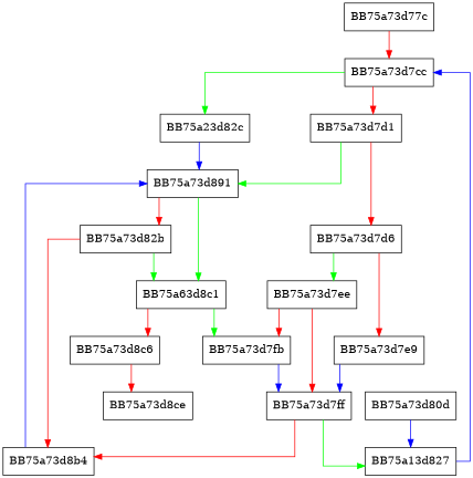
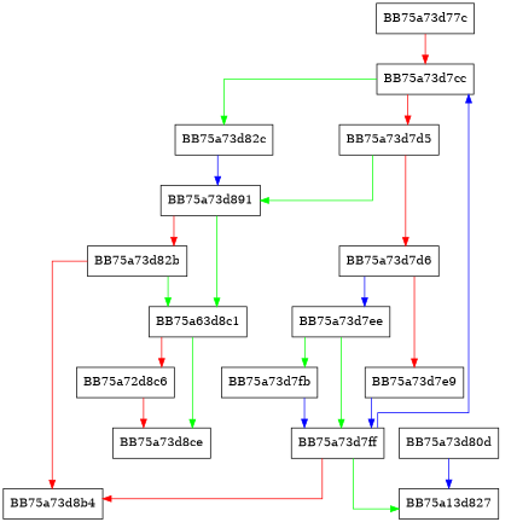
  digraph {
    splines=ortho
    node [shape=box]
    edge [color=red]
    BB75a73d77c
    BB75a73d7cc
-   BB75a73d82c [label=BB75a23d82c]
-   BB75a73d7d1
+   BB75a73d82c
+   BB75a73d7d1 [label=BB75a73d7d5]
    BB75a73d891
    BB75a73d7d6
    n7 [label=BB75a63d8c1]
    n8 [label=BB75a73d82b]
    BB75a73d7ee
    BB75a73d7e9
    BB75a73d7ff
    BB75a73d7fb
    n13 [label=BB75a13d827]
    BB75a73d8b4
    BB75a73d80d
    BB75a73d8ce
-   BB75a73d8c6
+   BB75a73d8c6 [label=BB75a72d8c6]
    BB75a73d77c -> BB75a73d7cc
    BB75a73d7cc -> BB75a73d82c [color=green]
    BB75a73d7cc -> BB75a73d7d1
    BB75a73d82c -> BB75a73d891 [color=blue]
    BB75a73d7d1 -> BB75a73d891 [color=green]
    BB75a73d7d1 -> BB75a73d7d6
    BB75a73d891 -> n7 [color=green]
    BB75a73d891 -> n8
-   BB75a73d7d6 -> BB75a73d7ee [color=green]
+   BB75a73d7d6 -> BB75a73d7ee [color=blue]
    BB75a73d7d6 -> BB75a73d7e9
-   n7 -> BB75a73d7fb [color=green]
+   n7 -> BB75a73d8ce [color=green]
    n7 -> BB75a73d8c6
    n8 -> n7 [color=green]
    n8 -> BB75a73d8b4
-   BB75a73d7ee -> BB75a73d7ff
-   BB75a73d7ee -> BB75a73d7fb
+   BB75a73d7ee -> BB75a73d7ff [color=green]
+   BB75a73d7ee -> BB75a73d7fb [color=green]
    BB75a73d7e9 -> BB75a73d7ff [color=blue]
    BB75a73d7ff -> n13 [color=green]
    BB75a73d7ff -> BB75a73d8b4
    BB75a73d7fb -> BB75a73d7ff [color=blue]
-   n13 -> BB75a73d7cc [color=blue]
-   BB75a73d8b4 -> BB75a73d891 [color=blue]
+   BB75a73d7ff -> BB75a73d7cc [color=blue]
    BB75a73d80d -> n13 [color=blue]
    BB75a73d8c6 -> BB75a73d8ce
  }
